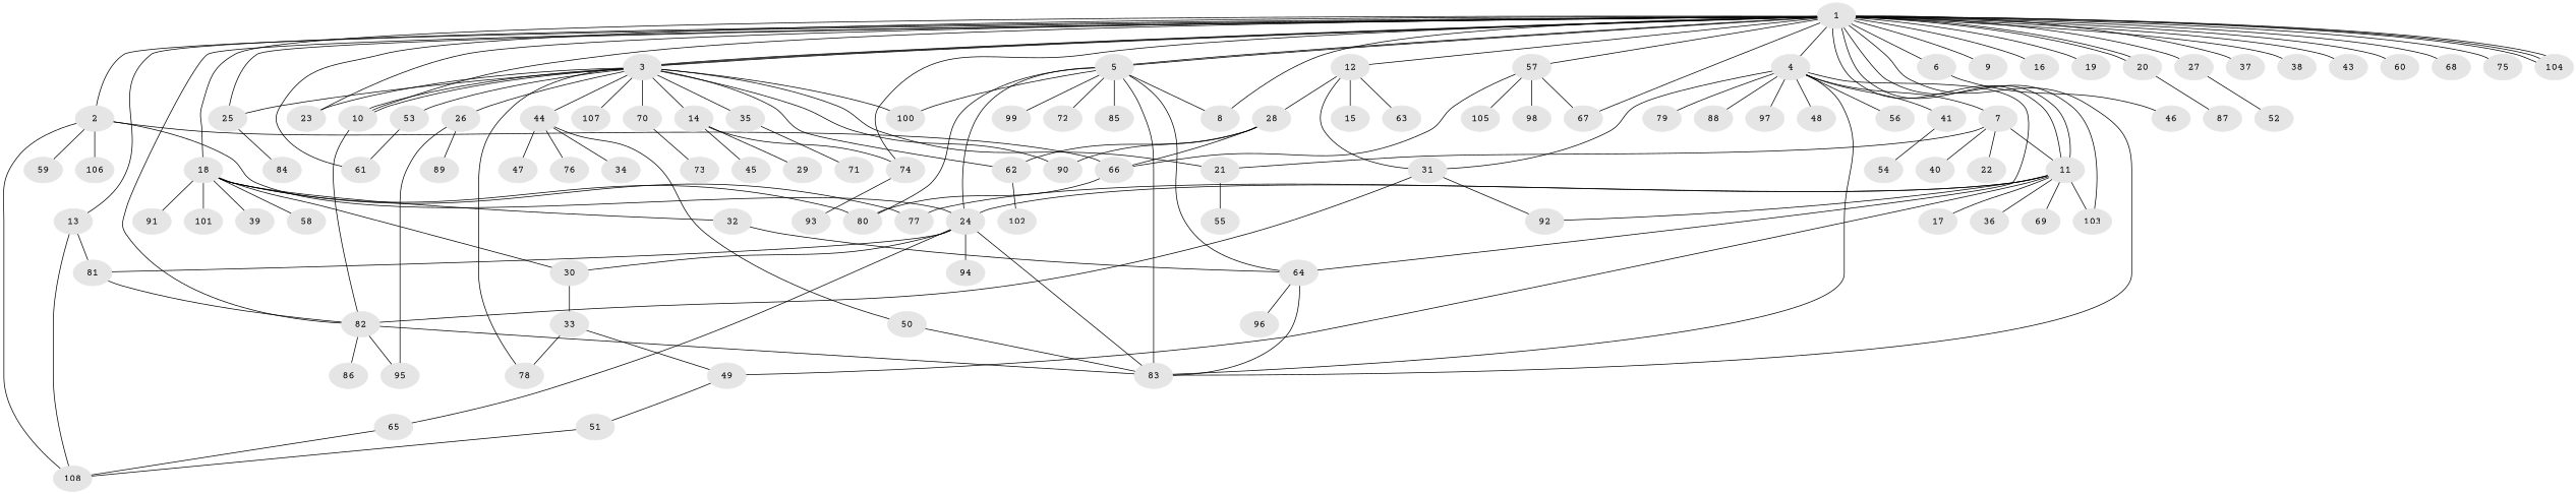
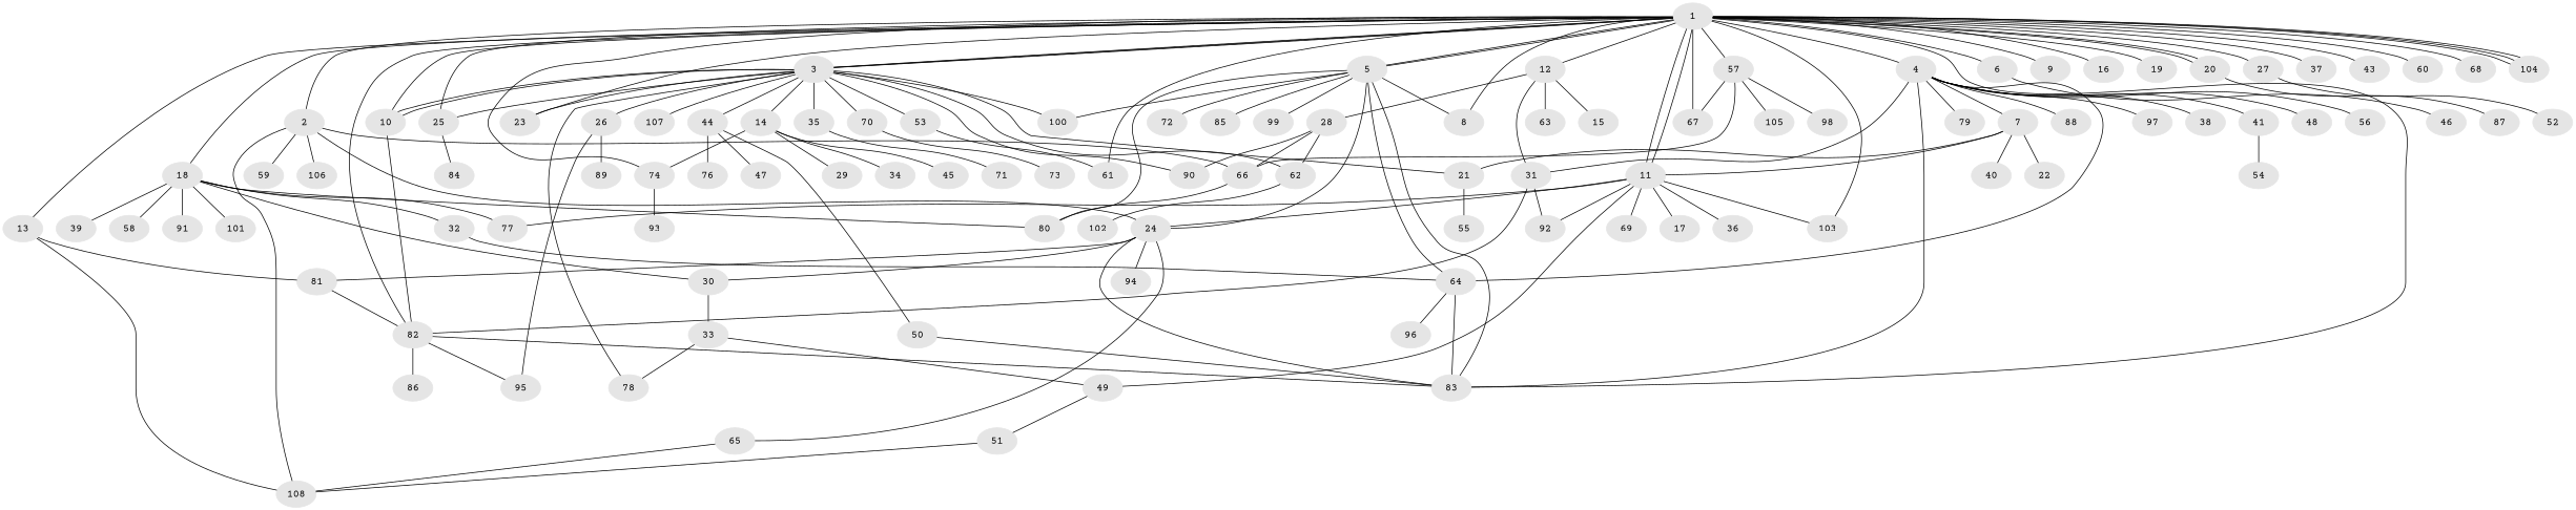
  graph {
    fontname="Courier Prime"
    node [color=gray90 fontname="Courier Prime" style=filled]
    edge [fontname="Courier Prime"]
    1
    2
    3
    4
    5
    6
    8
    9
    10
    11
    12
    13
    16
    18
    19
    20
    23
    25
    27
    37
    38
    43
    57
    60
    61
    67
    68
    74
-   75
    82
    83
    103
    104
    24
    59
    66
    106
    108
    14
    21
    26
    35
    44
    53
    62
    70
    78
    90
    100
    107
    7
    31
    41
    48
    56
    64
    79
    88
    97
    72
    80
    85
    99
    46
    17
    36
    49
    69
    77
    92
    28
    15
    63
    81
    30
    32
    39
    58
    91
    101
    87
    84
    52
    98
    105
    93
    95
    86
    65
    94
    29
    34
    45
    55
    89
    71
    47
    50
    76
    102
    73
    22
    40
    54
    96
    51
    33
    1 -- 2
    1 -- 3
    1 -- 3
    1 -- 3
    1 -- 4
    1 -- 5
    1 -- 5
    1 -- 6
    1 -- 8
    1 -- 9
    1 -- 10
    1 -- 11
    1 -- 11
    1 -- 12
    1 -- 13
    1 -- 16
    1 -- 18
    1 -- 19
    1 -- 20
    1 -- 20
    1 -- 23
    1 -- 25
    1 -- 27
    1 -- 37
-   1 -- 38
+   4 -- 38
    1 -- 43
    1 -- 57
    1 -- 60
    1 -- 61
    1 -- 67
    1 -- 68
    1 -- 74
-   1 -- 75
    1 -- 82
    1 -- 83
    1 -- 103
    1 -- 104
    1 -- 104
    1 -- 104
    2 -- 24
    2 -- 59
    2 -- 66
    2 -- 106
    2 -- 108
    3 -- 10
    3 -- 10
    3 -- 23
    3 -- 25
    3 -- 14
    3 -- 21
    3 -- 26
    3 -- 35
    3 -- 44
    3 -- 53
    3 -- 62
    3 -- 70
    3 -- 78
    3 -- 90
    3 -- 100
    3 -- 107
    4 -- 83
    4 -- 7
    4 -- 31
    4 -- 41
    4 -- 48
    4 -- 56
    4 -- 64
    4 -- 79
    4 -- 88
    4 -- 97
    5 -- 8
    5 -- 83
    5 -- 24
    5 -- 100
    5 -- 64
    5 -- 72
    5 -- 80
    5 -- 85
    5 -- 99
    6 -- 46
    10 -- 82
    11 -- 103
    11 -- 24
    11 -- 17
    11 -- 36
    11 -- 49
    11 -- 69
    11 -- 77
    11 -- 92
    12 -- 31
    12 -- 28
    12 -- 15
    12 -- 63
    13 -- 108
    13 -- 81
    18 -- 80
    18 -- 77
    18 -- 30
    18 -- 32
    18 -- 39
    18 -- 58
    18 -- 91
    18 -- 101
    20 -- 87
    25 -- 84
    27 -- 52
    57 -- 67
    57 -- 66
    57 -- 98
    57 -- 105
    74 -- 93
    82 -- 83
    82 -- 95
    82 -- 86
    24 -- 83
    24 -- 81
    24 -- 30
    24 -- 65
    24 -- 94
    66 -- 80
    14 -- 74
    14 -- 29
-   44 -- 34
+   14 -- 34
    14 -- 45
    21 -- 55
    26 -- 95
    26 -- 89
    35 -- 71
    44 -- 47
    44 -- 50
    44 -- 76
    53 -- 61
    62 -- 102
    70 -- 73
    7 -- 11
    7 -- 21
    7 -- 22
    7 -- 40
    31 -- 82
    31 -- 92
    41 -- 54
    64 -- 83
    64 -- 96
    49 -- 51
    28 -- 66
    28 -- 62
    28 -- 90
    81 -- 82
    30 -- 33
    32 -- 64
    65 -- 108
    50 -- 83
    51 -- 108
    33 -- 78
    33 -- 49
  }
